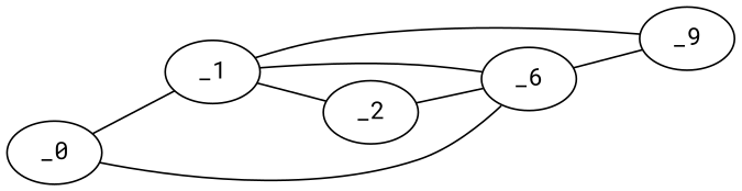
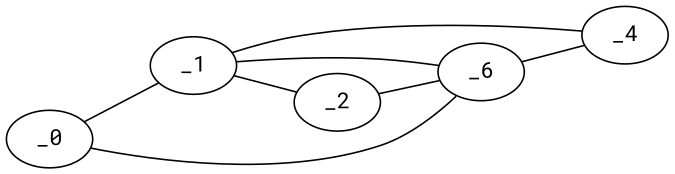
  graph {
    fontname="Roboto Mono"
    rankdir=LR
    node [fontname="Roboto Mono"]
    edge [fontname="Roboto Mono" valence=1]
    _0 [x=44 y=44]
    _1 [x=55 y=46]
    n3 [label=_6 x=83 y=73]
    _2 [x=64 y=48]
-   _4 [x=97 y=67 label=_9]
+   _4 [x=97 y=67]
    _0 -- _1
    _0 -- n3
    _1 -- n3
    _1 -- _2
    _1 -- _4
    n3 -- _4
    _2 -- n3 [valence=2]
  }
